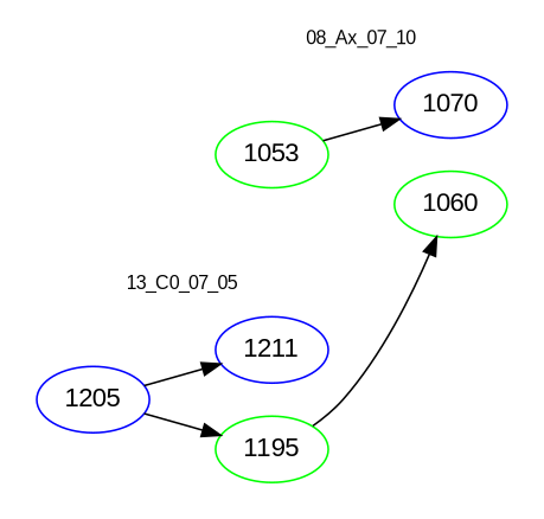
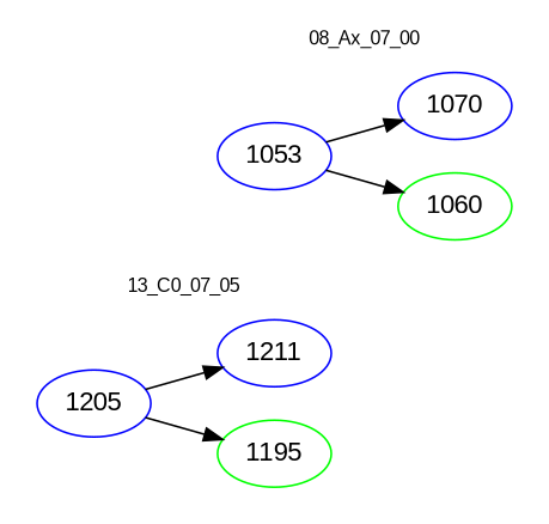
  digraph {
    fontname="Liberation Sans"
    rankdir=LR
    node [color=green fontname="Liberation Sans"]
    edge [color=black fontname="Liberation Sans"]
-   n1 [label=1053]
+   n1 [color=blue label=1053]
    n2 [color=blue label=1070]
    n3 [label=1060]
    n4 [color=blue label=1205]
    n5 [label=1195]
    n6 [color=blue label=1211]
    subgraph cluster_1 {
      color=white
      fontsize=10
-     label="08_Ax_07_10"
+     label="08_Ax_07_00"
      n1
      n2
      n3
    }
    subgraph cluster_2 {
      color=white
      fontsize=10
      label="13_C0_07_05"
      n4
      n5
      n6
    }
    n1 -> n2
-   n5 -> n3
+   n1 -> n3
    n4 -> n5
    n4 -> n6
  }
